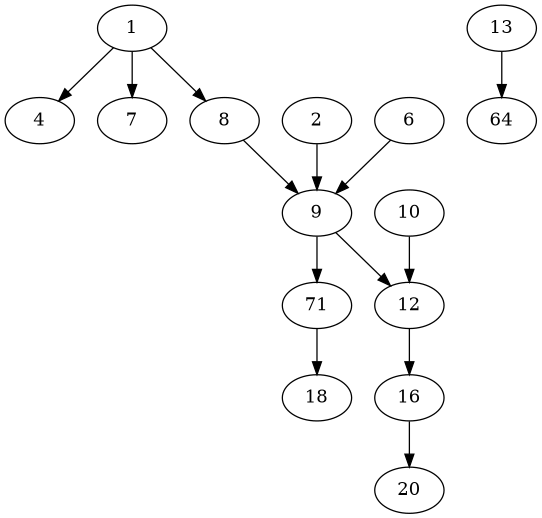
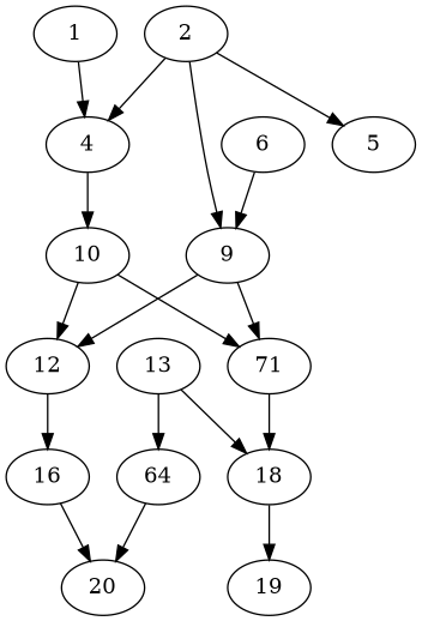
  digraph {
    node [alpha=0.13]
    1 [expect_size=47124480]
    4 [expect_size=20211712]
-   7 [alpha=0.18 expect_size=27781120]
-   8 [alpha=0.18 expect_size=46091264]
    10 [expect_size=38138880]
    9 [alpha=0.17 expect_size=27147264]
    n7 [alpha=0.15 expect_size=36435968 label=71]
    12 [alpha=0.09 expect_size=19349504]
    2 [alpha=0.18 expect_size=43226112]
+   5 [alpha=0.02 expect_size=31592448]
    6 [alpha=0.12 expect_size=49679360]
    18 [alpha=0.10 expect_size=28257280]
    16 [alpha=0.01 expect_size=52254720]
    13 [alpha=0.07 expect_size=14860288]
    n15 [alpha=0.15 expect_size=17215488 label=64]
+   19 [alpha=0.00 expect_size=24294400]
    20 [alpha=0.01 expect_size=16899072]
    1 -> 4
-   1 -> 7
-   1 -> 8
-   8 -> 9
+   4 -> 10
+   10 -> n7
    10 -> 12
    9 -> n7
    9 -> 12
    n7 -> 18
    12 -> 16
+   2 -> 4
    2 -> 9
+   2 -> 5
    6 -> 9
+   18 -> 19
    16 -> 20
+   13 -> 18
    13 -> n15
+   n15 -> 20
  }
